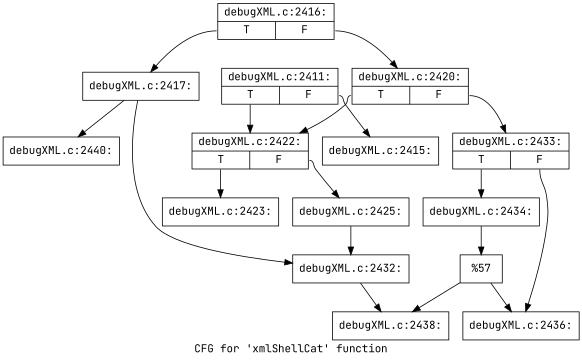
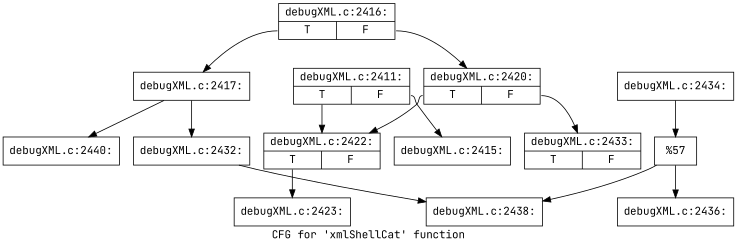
  digraph {
    fontname="JetBrains Mono"
    label="CFG for 'xmlShellCat' function"
    node [fontname="JetBrains Mono" shape=record]
    edge [fontname="JetBrains Mono"]
    n1 [label="{debugXML.c:2411:|{<s0>T|<s1>F}}"]
    n2 [label="{debugXML.c:2415:}"]
    n3 [label="{debugXML.c:2422:|{<s0>T|<s1>F}}"]
    n4 [label="{debugXML.c:2416:|{<s0>T|<s1>F}}"]
    n5 [label="{debugXML.c:2417:}"]
    n6 [label="{debugXML.c:2420:|{<s0>T|<s1>F}}"]
    n7 [label="{debugXML.c:2440:}"]
    n8 [label="{debugXML.c:2432:}"]
    n9 [label="{debugXML.c:2433:|{<s0>T|<s1>F}}"]
    n10 [label="{debugXML.c:2423:}"]
-   n11 [label="{debugXML.c:2425:}"]
    n12 [label="{debugXML.c:2434:}"]
    n13 [label="{debugXML.c:2436:}"]
    n14 [label="{%57}"]
    n15 [label="{debugXML.c:2438:}"]
    n1 -> n2 [tailport=s1]
    n1 -> n3 [tailport=s0]
    n3 -> n10 [tailport=s0]
-   n3 -> n11 [tailport=s1]
    n4 -> n5 [tailport=s0]
    n4 -> n6 [tailport=s1]
    n5 -> n7
    n5 -> n8
    n6 -> n3 [tailport=s0]
    n6 -> n9 [tailport=s1]
    n8 -> n15
-   n9 -> n12 [tailport=s0]
-   n9 -> n13 [tailport=s1]
-   n11 -> n8
    n12 -> n14
    n14 -> n13
    n14 -> n15
  }
